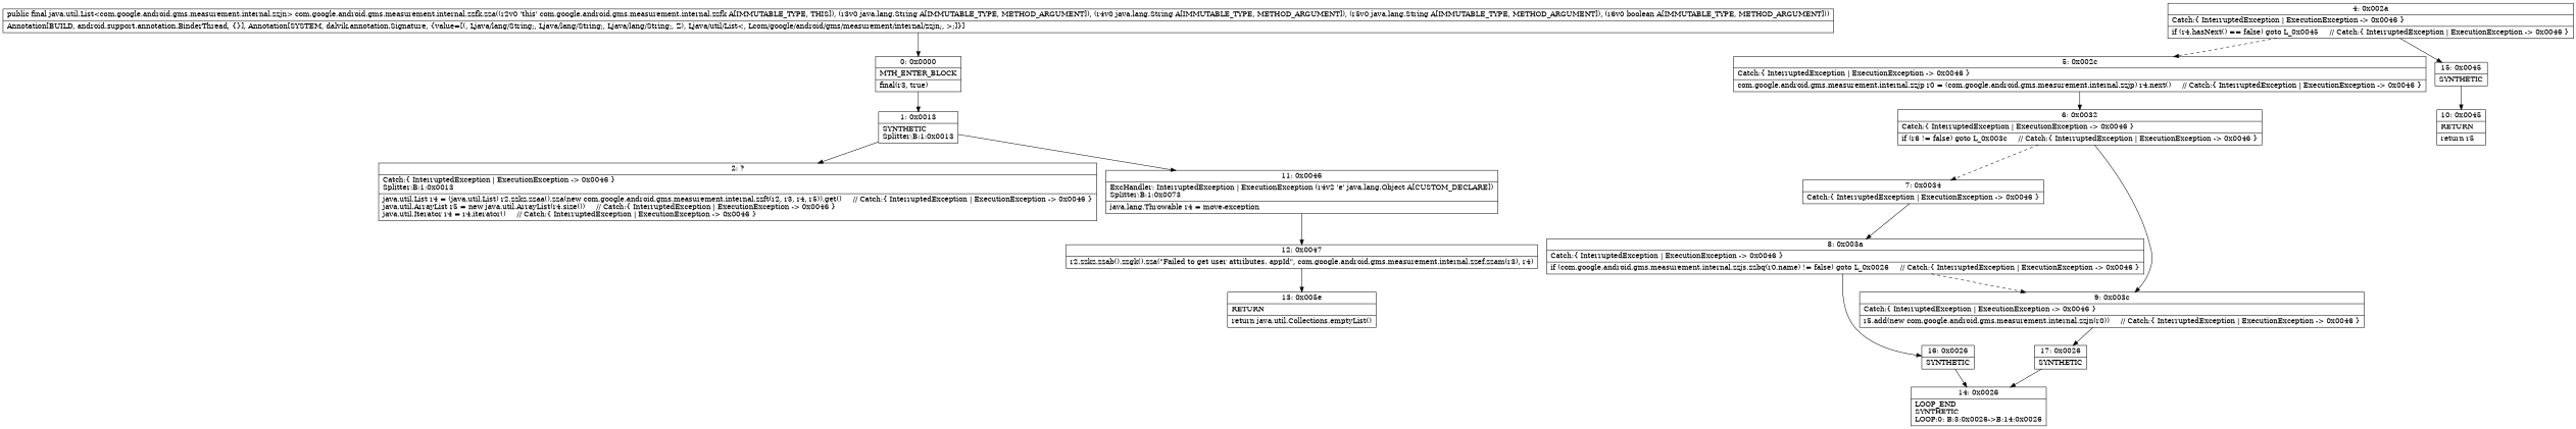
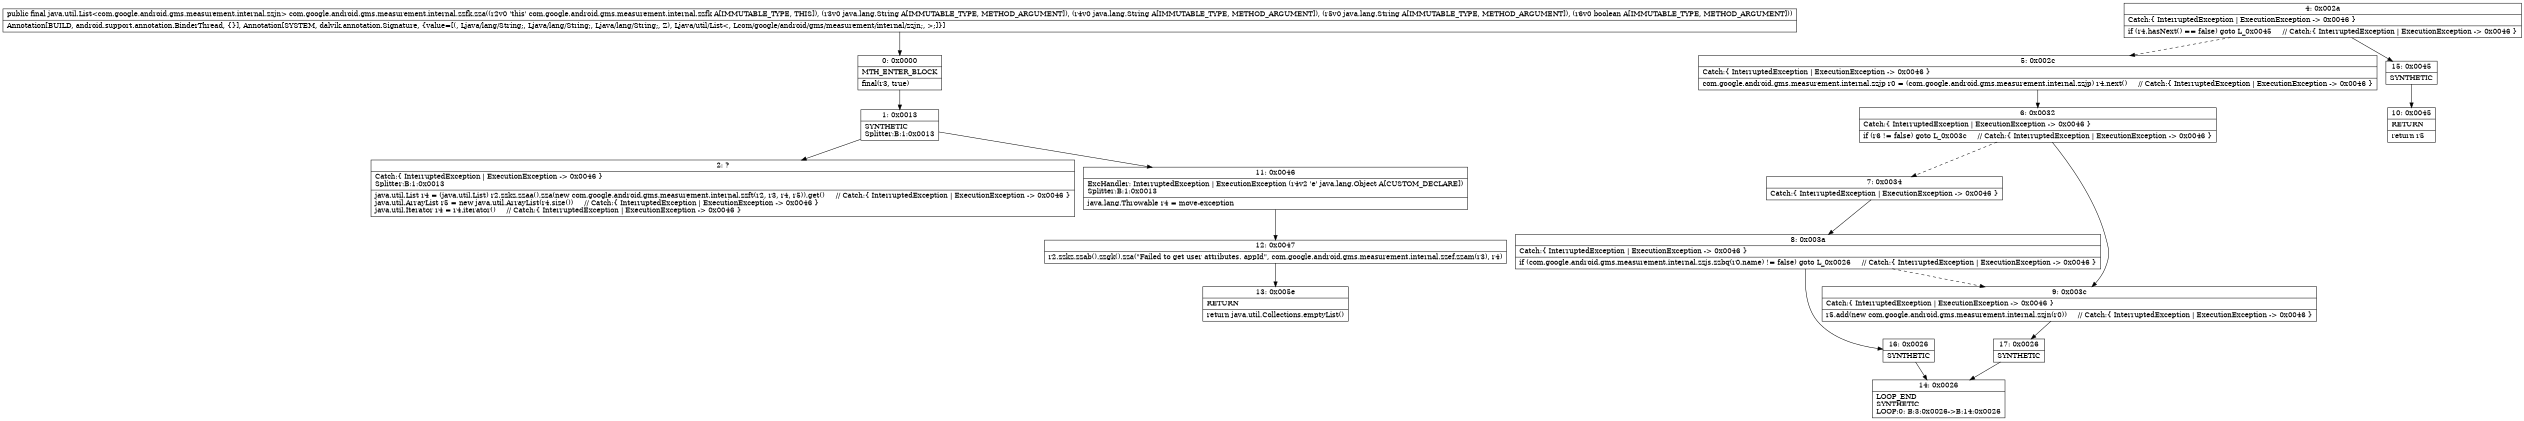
  digraph {
    node [shape=record]
    n1 [label="{0\:\ 0x0000|MTH_ENTER_BLOCK\l|final(r3, true)\l}"]
    n2 [label="{1\:\ 0x0013|SYNTHETIC\lSplitter:B:1:0x0013\l}"]
    n3 [label="{2\:\ ?|Catch:\{ InterruptedException \| ExecutionException \-\> 0x0046 \}\lSplitter:B:1:0x0013\l|java.util.List r4 = (java.util.List) r2.zzkz.zzaa().zza(new com.google.android.gms.measurement.internal.zzft(r2, r3, r4, r5)).get()     \/\/ Catch:\{ InterruptedException \| ExecutionException \-\> 0x0046 \}\ljava.util.ArrayList r5 = new java.util.ArrayList(r4.size())     \/\/ Catch:\{ InterruptedException \| ExecutionException \-\> 0x0046 \}\ljava.util.Iterator r4 = r4.iterator()     \/\/ Catch:\{ InterruptedException \| ExecutionException \-\> 0x0046 \}\l}"]
-   n4 [label="{11\:\ 0x0046|ExcHandler: InterruptedException \| ExecutionException (r4v2 'e' java.lang.Object A[CUSTOM_DECLARE])\lSplitter:B:1:0x0073\l|java.lang.Throwable r4 = move\-exception\l}"]
+   n4 [label="{11\:\ 0x0046|ExcHandler: InterruptedException \| ExecutionException (r4v2 'e' java.lang.Object A[CUSTOM_DECLARE])\lSplitter:B:1:0x0013\l|java.lang.Throwable r4 = move\-exception\l}"]
    n5 [label="{12\:\ 0x0047|r2.zzkz.zzab().zzgk().zza(\"Failed to get user attributes. appId\", com.google.android.gms.measurement.internal.zzef.zzam(r3), r4)\l}"]
    n6 [label="{4\:\ 0x002a|Catch:\{ InterruptedException \| ExecutionException \-\> 0x0046 \}\l|if (r4.hasNext() == false) goto L_0x0045     \/\/ Catch:\{ InterruptedException \| ExecutionException \-\> 0x0046 \}\l}"]
    n7 [label="{5\:\ 0x002c|Catch:\{ InterruptedException \| ExecutionException \-\> 0x0046 \}\l|com.google.android.gms.measurement.internal.zzjp r0 = (com.google.android.gms.measurement.internal.zzjp) r4.next()     \/\/ Catch:\{ InterruptedException \| ExecutionException \-\> 0x0046 \}\l}"]
    n8 [label="{15\:\ 0x0045|SYNTHETIC\l}"]
    n9 [label="{6\:\ 0x0032|Catch:\{ InterruptedException \| ExecutionException \-\> 0x0046 \}\l|if (r6 != false) goto L_0x003c     \/\/ Catch:\{ InterruptedException \| ExecutionException \-\> 0x0046 \}\l}"]
    n10 [label="{10\:\ 0x0045|RETURN\l|return r5\l}"]
    n11 [label="{7\:\ 0x0034|Catch:\{ InterruptedException \| ExecutionException \-\> 0x0046 \}\l}"]
    n12 [label="{9\:\ 0x003c|Catch:\{ InterruptedException \| ExecutionException \-\> 0x0046 \}\l|r5.add(new com.google.android.gms.measurement.internal.zzjn(r0))     \/\/ Catch:\{ InterruptedException \| ExecutionException \-\> 0x0046 \}\l}"]
    n13 [label="{8\:\ 0x003a|Catch:\{ InterruptedException \| ExecutionException \-\> 0x0046 \}\l|if (com.google.android.gms.measurement.internal.zzjs.zzbq(r0.name) != false) goto L_0x0026     \/\/ Catch:\{ InterruptedException \| ExecutionException \-\> 0x0046 \}\l}"]
    n14 [label="{17\:\ 0x0026|SYNTHETIC\l}"]
    n15 [label="{16\:\ 0x0026|SYNTHETIC\l}"]
    n16 [label="{14\:\ 0x0026|LOOP_END\lSYNTHETIC\lLOOP:0: B:3:0x0026\-\>B:14:0x0026\l}"]
    n17 [label="{13\:\ 0x005e|RETURN\l|return java.util.Collections.emptyList()\l}"]
    n18 [label="{public final java.util.List\<com.google.android.gms.measurement.internal.zzjn\> com.google.android.gms.measurement.internal.zzfk.zza((r2v0 'this' com.google.android.gms.measurement.internal.zzfk A[IMMUTABLE_TYPE, THIS]), (r3v0 java.lang.String A[IMMUTABLE_TYPE, METHOD_ARGUMENT]), (r4v0 java.lang.String A[IMMUTABLE_TYPE, METHOD_ARGUMENT]), (r5v0 java.lang.String A[IMMUTABLE_TYPE, METHOD_ARGUMENT]), (r6v0 boolean A[IMMUTABLE_TYPE, METHOD_ARGUMENT]))  | Annotation[BUILD, android.support.annotation.BinderThread, \{\}], Annotation[SYSTEM, dalvik.annotation.Signature, \{value=[(, Ljava\/lang\/String;, Ljava\/lang\/String;, Ljava\/lang\/String;, Z), Ljava\/util\/List\<, Lcom\/google\/android\/gms\/measurement\/internal\/zzjn;, \>;]\}]\l}"]
    n1 -> n2
    n2 -> n3
    n2 -> n4
    n4 -> n5
    n5 -> n17
    n6 -> n7 [style=dashed]
    n6 -> n8
    n7 -> n9
    n8 -> n10
    n9 -> n11 [style=dashed]
    n9 -> n12
    n11 -> n13
    n12 -> n14
    n13 -> n12 [style=dashed]
    n13 -> n15
    n14 -> n16
    n15 -> n16
    n18 -> n1
  }
